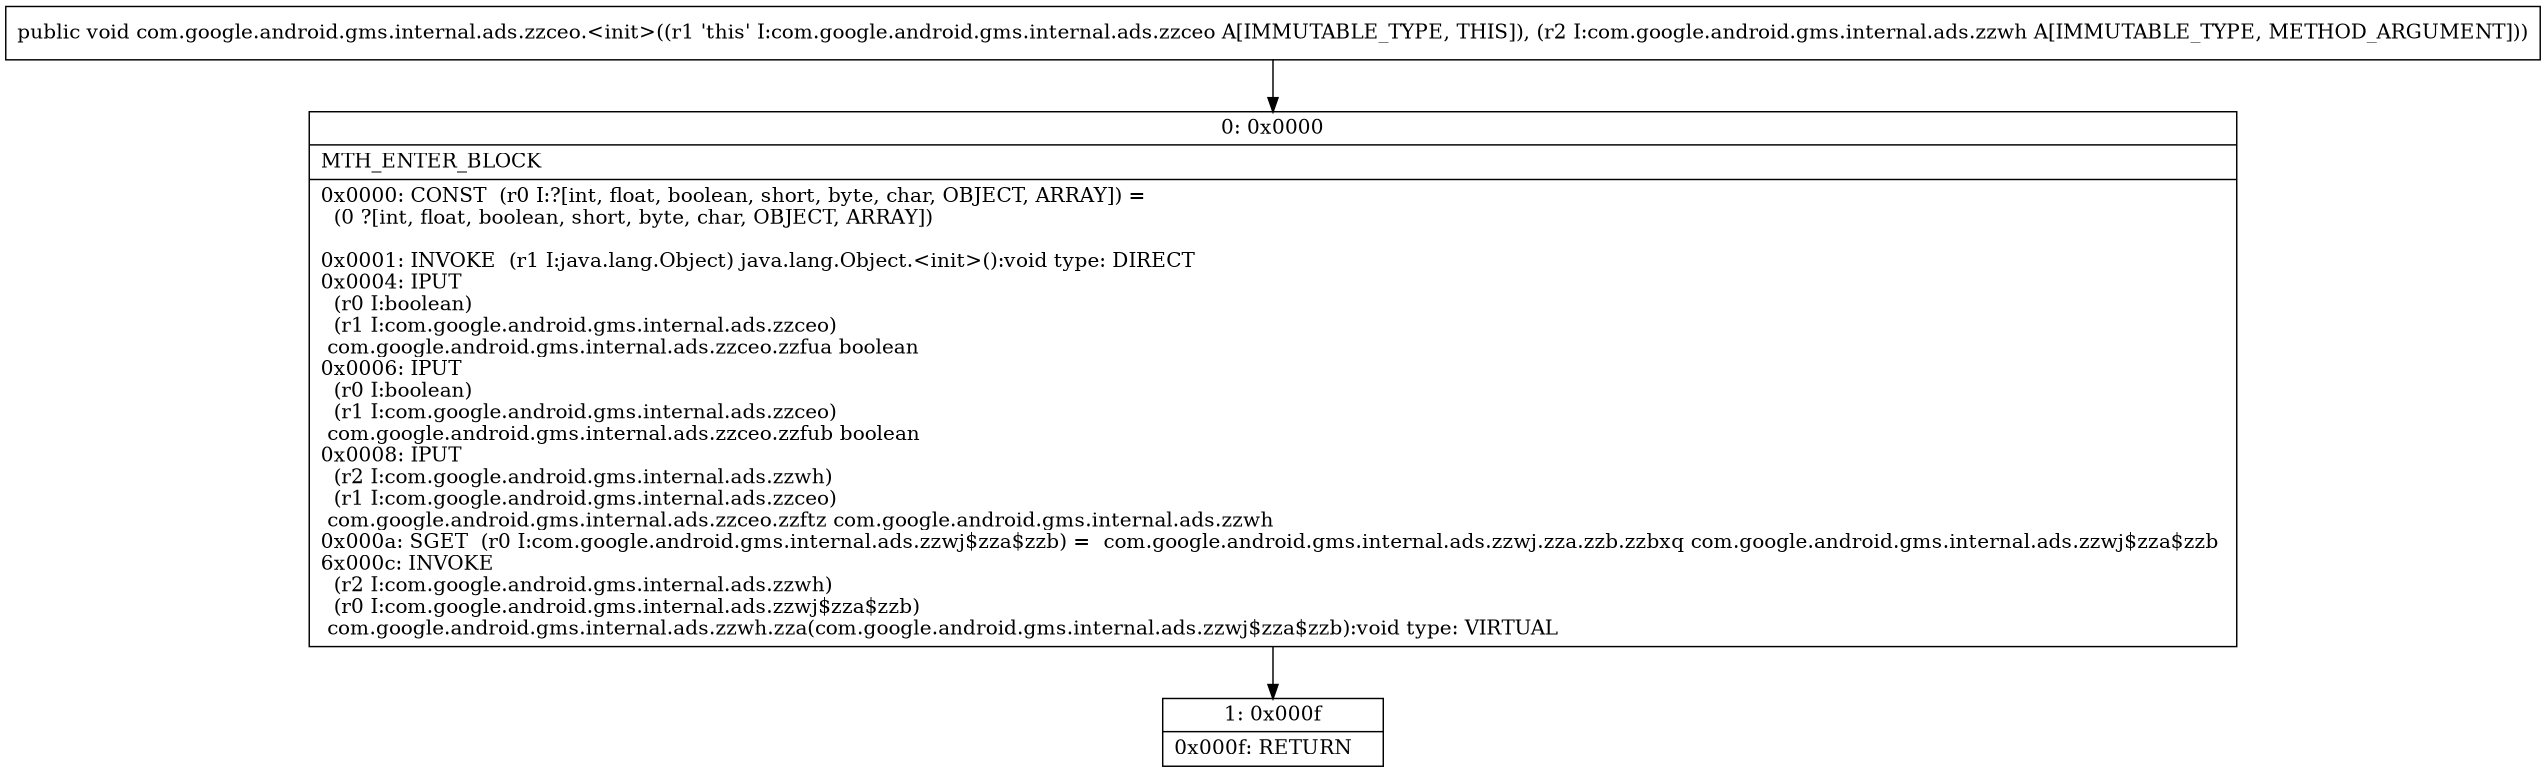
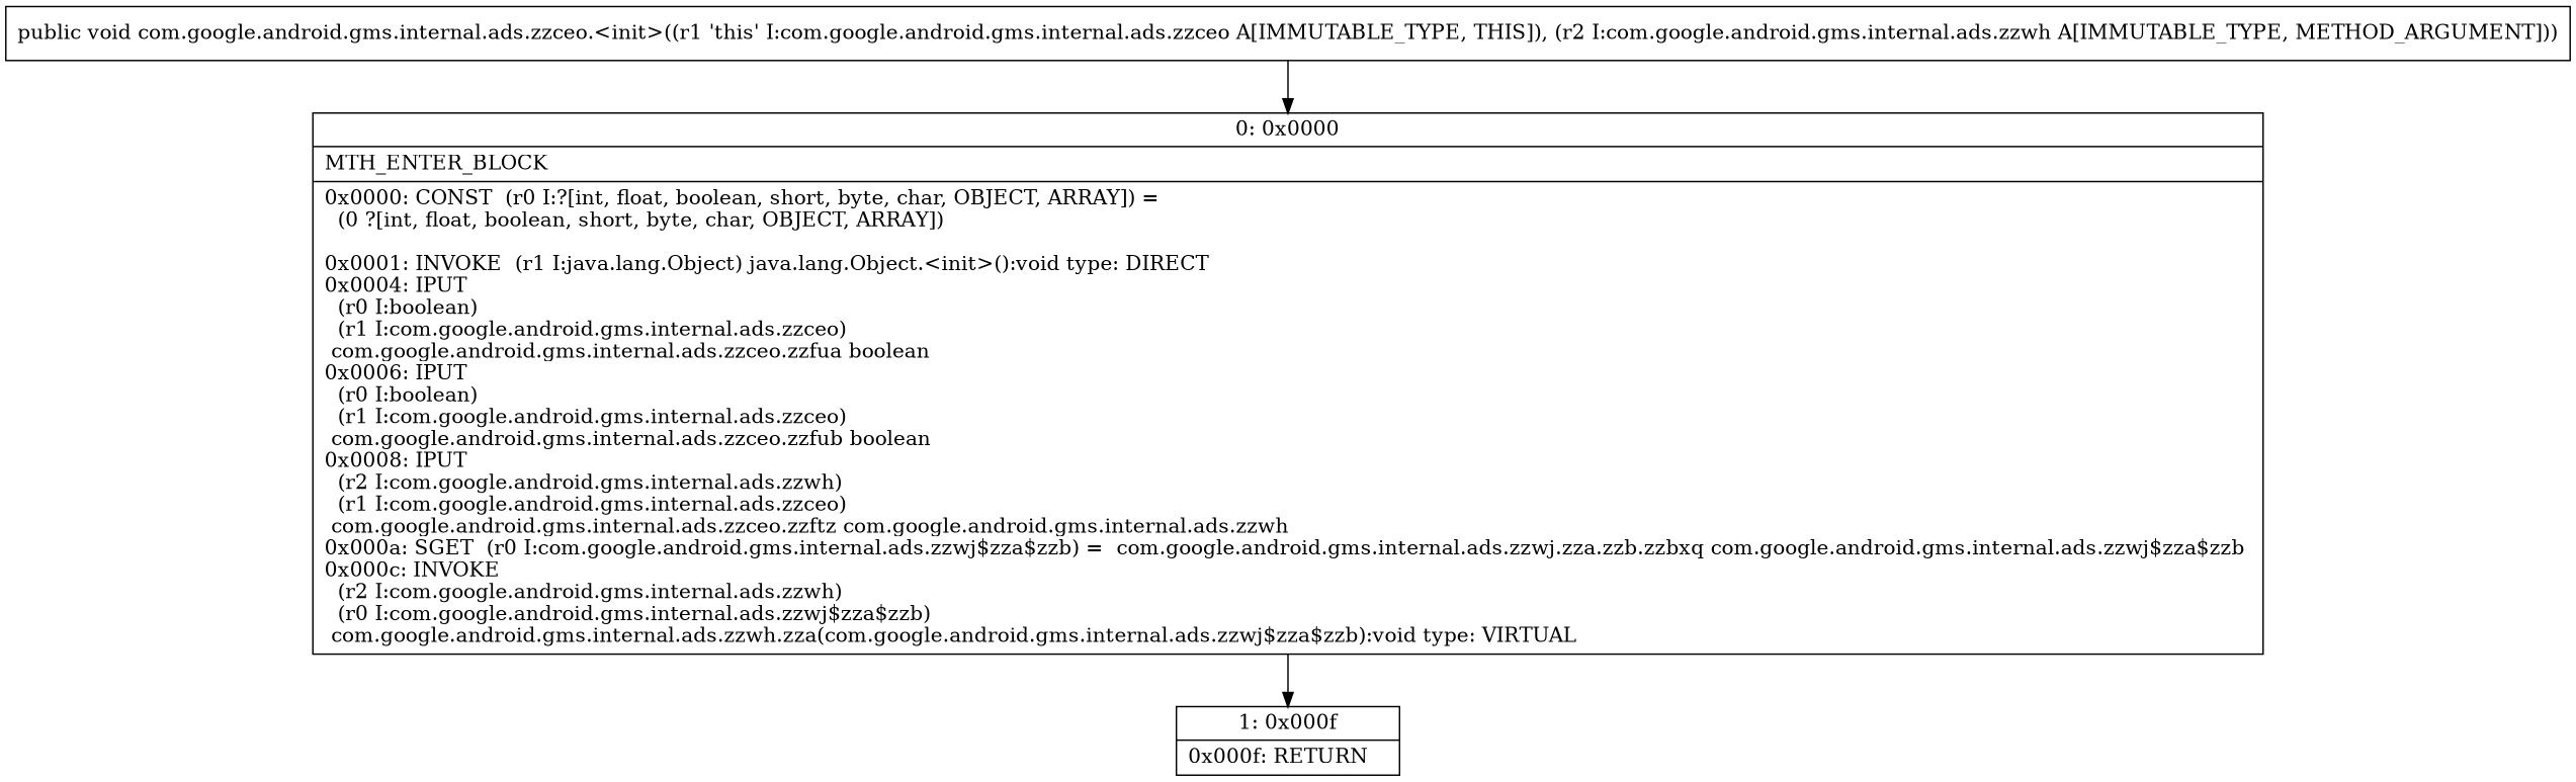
  digraph {
    node [shape=record]
-   n1 [label="{0\:\ 0x0000|MTH_ENTER_BLOCK\l|0x0000: CONST  (r0 I:?[int, float, boolean, short, byte, char, OBJECT, ARRAY]) = \l  (0 ?[int, float, boolean, short, byte, char, OBJECT, ARRAY])\l \l0x0001: INVOKE  (r1 I:java.lang.Object) java.lang.Object.\<init\>():void type: DIRECT \l0x0004: IPUT  \l  (r0 I:boolean)\l  (r1 I:com.google.android.gms.internal.ads.zzceo)\l com.google.android.gms.internal.ads.zzceo.zzfua boolean \l0x0006: IPUT  \l  (r0 I:boolean)\l  (r1 I:com.google.android.gms.internal.ads.zzceo)\l com.google.android.gms.internal.ads.zzceo.zzfub boolean \l0x0008: IPUT  \l  (r2 I:com.google.android.gms.internal.ads.zzwh)\l  (r1 I:com.google.android.gms.internal.ads.zzceo)\l com.google.android.gms.internal.ads.zzceo.zzftz com.google.android.gms.internal.ads.zzwh \l0x000a: SGET  (r0 I:com.google.android.gms.internal.ads.zzwj$zza$zzb) =  com.google.android.gms.internal.ads.zzwj.zza.zzb.zzbxq com.google.android.gms.internal.ads.zzwj$zza$zzb \l6x000c: INVOKE  \l  (r2 I:com.google.android.gms.internal.ads.zzwh)\l  (r0 I:com.google.android.gms.internal.ads.zzwj$zza$zzb)\l com.google.android.gms.internal.ads.zzwh.zza(com.google.android.gms.internal.ads.zzwj$zza$zzb):void type: VIRTUAL \l}"]
+   n1 [label="{0\:\ 0x0000|MTH_ENTER_BLOCK\l|0x0000: CONST  (r0 I:?[int, float, boolean, short, byte, char, OBJECT, ARRAY]) = \l  (0 ?[int, float, boolean, short, byte, char, OBJECT, ARRAY])\l \l0x0001: INVOKE  (r1 I:java.lang.Object) java.lang.Object.\<init\>():void type: DIRECT \l0x0004: IPUT  \l  (r0 I:boolean)\l  (r1 I:com.google.android.gms.internal.ads.zzceo)\l com.google.android.gms.internal.ads.zzceo.zzfua boolean \l0x0006: IPUT  \l  (r0 I:boolean)\l  (r1 I:com.google.android.gms.internal.ads.zzceo)\l com.google.android.gms.internal.ads.zzceo.zzfub boolean \l0x0008: IPUT  \l  (r2 I:com.google.android.gms.internal.ads.zzwh)\l  (r1 I:com.google.android.gms.internal.ads.zzceo)\l com.google.android.gms.internal.ads.zzceo.zzftz com.google.android.gms.internal.ads.zzwh \l0x000a: SGET  (r0 I:com.google.android.gms.internal.ads.zzwj$zza$zzb) =  com.google.android.gms.internal.ads.zzwj.zza.zzb.zzbxq com.google.android.gms.internal.ads.zzwj$zza$zzb \l0x000c: INVOKE  \l  (r2 I:com.google.android.gms.internal.ads.zzwh)\l  (r0 I:com.google.android.gms.internal.ads.zzwj$zza$zzb)\l com.google.android.gms.internal.ads.zzwh.zza(com.google.android.gms.internal.ads.zzwj$zza$zzb):void type: VIRTUAL \l}"]
    n2 [label="{1\:\ 0x000f|0x000f: RETURN   \l}"]
    n3 [label="{public void com.google.android.gms.internal.ads.zzceo.\<init\>((r1 'this' I:com.google.android.gms.internal.ads.zzceo A[IMMUTABLE_TYPE, THIS]), (r2 I:com.google.android.gms.internal.ads.zzwh A[IMMUTABLE_TYPE, METHOD_ARGUMENT])) }"]
    n1 -> n2
    n3 -> n1
  }
